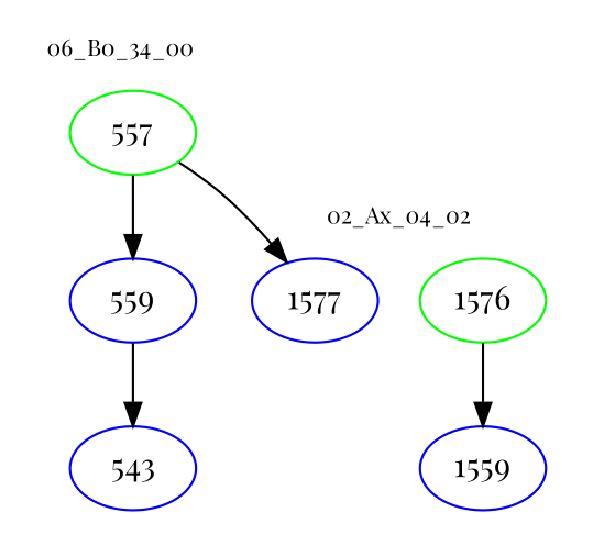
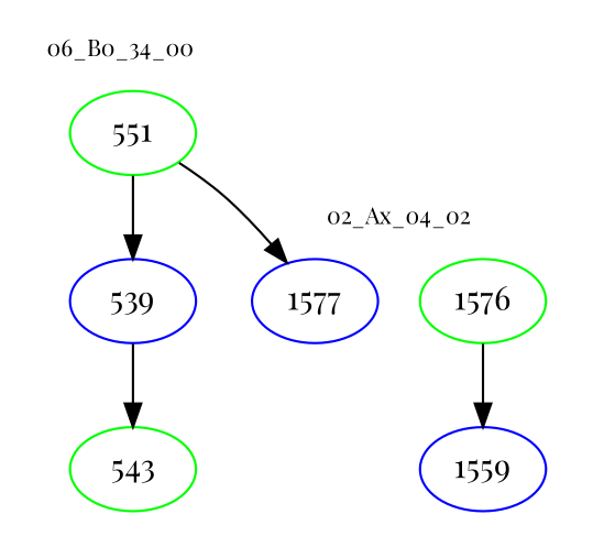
  digraph {
    fontname="Playfair Display"
    node [color=blue fontname="Playfair Display"]
    edge [color=black fontname="Playfair Display"]
    n1 [color=green label=1576]
    n2 [label=1559]
    n3 [label=1577]
-   n4 [color=green label=557]
-   n5 [label=559]
-   n6 [label=543]
+   n4 [color=green label=551]
+   n5 [label=539]
+   n6 [color=green label=543]
    subgraph cluster_1 {
      color=white
      fontsize=10
      label="02_Ax_04_02"
      n1
      n2
      n3
    }
    subgraph cluster_2 {
      color=white
      fontsize=10
      label="06_B0_34_00"
      n4
      n5
      n6
    }
    n1 -> n2
    n4 -> n3
    n4 -> n5
    n5 -> n6
  }
